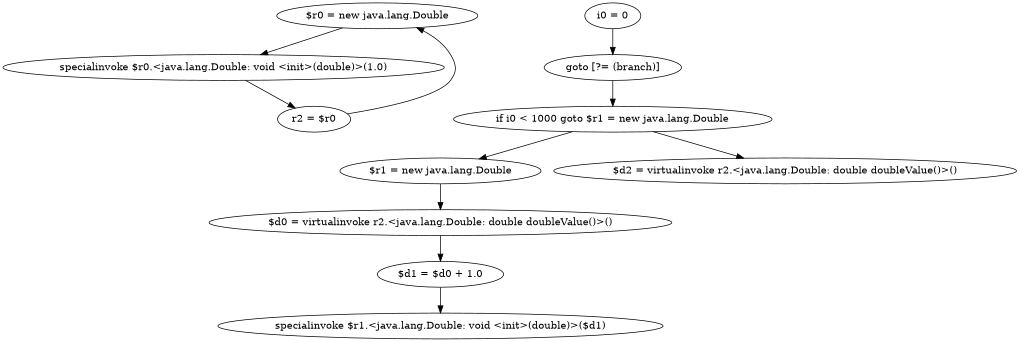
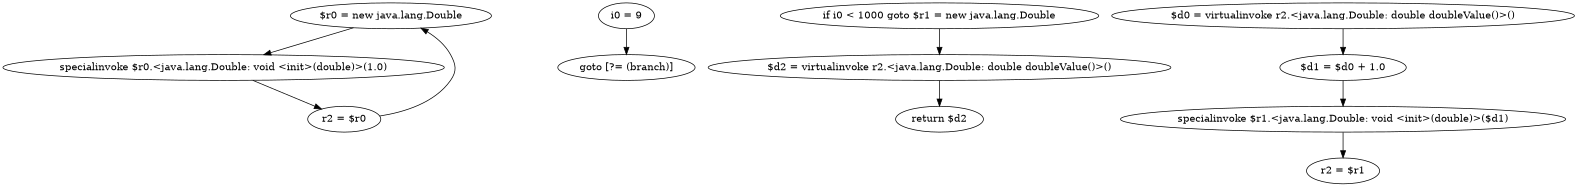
  digraph {
    "$r0 = new java.lang.Double"
    "specialinvoke $r0.<java.lang.Double: void <init>(double)>(1.0)"
    "r2 = $r0"
-   "i0 = 0"
+   "i0 = 0" [label="i0 = 9"]
    "goto [?= (branch)]"
    "if i0 < 1000 goto $r1 = new java.lang.Double"
-   "$r1 = new java.lang.Double"
    "$d2 = virtualinvoke r2.<java.lang.Double: double doubleValue()>()"
    "$d0 = virtualinvoke r2.<java.lang.Double: double doubleValue()>()"
    "$d1 = $d0 + 1.0"
    "specialinvoke $r1.<java.lang.Double: void <init>(double)>($d1)"
+   "r2 = $r1"
+   "return $d2"
    "$r0 = new java.lang.Double" -> "specialinvoke $r0.<java.lang.Double: void <init>(double)>(1.0)"
    "specialinvoke $r0.<java.lang.Double: void <init>(double)>(1.0)" -> "r2 = $r0"
    "r2 = $r0" -> "$r0 = new java.lang.Double"
    "i0 = 0" -> "goto [?= (branch)]"
-   "goto [?= (branch)]" -> "if i0 < 1000 goto $r1 = new java.lang.Double"
-   "if i0 < 1000 goto $r1 = new java.lang.Double" -> "$r1 = new java.lang.Double"
    "if i0 < 1000 goto $r1 = new java.lang.Double" -> "$d2 = virtualinvoke r2.<java.lang.Double: double doubleValue()>()"
-   "$r1 = new java.lang.Double" -> "$d0 = virtualinvoke r2.<java.lang.Double: double doubleValue()>()"
+   "$d2 = virtualinvoke r2.<java.lang.Double: double doubleValue()>()" -> "return $d2"
    "$d0 = virtualinvoke r2.<java.lang.Double: double doubleValue()>()" -> "$d1 = $d0 + 1.0"
    "$d1 = $d0 + 1.0" -> "specialinvoke $r1.<java.lang.Double: void <init>(double)>($d1)"
+   "specialinvoke $r1.<java.lang.Double: void <init>(double)>($d1)" -> "r2 = $r1"
  }
